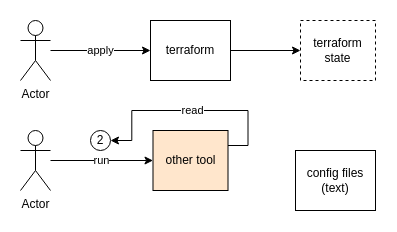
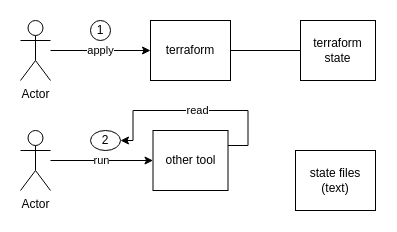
  <mxCell id="0" />
  <mxCell id="1" parent="0" />
- <mxCell id="2" style="edgeStyle=orthogonalEdgeStyle;rounded=0;orthogonalLoop=1;jettySize=auto;html=1;exitX=1;exitY=0.5;exitDx=0;exitDy=0;entryX=0;entryY=0.5;entryDx=0;entryDy=0;" edge="1" parent="1" source="4" target="5"><mxGeometry relative="1" as="geometry"><mxPoint x="355" y="-60" as="targetPoint" /></mxGeometry></mxCell>
+ <mxCell id="2" style="edgeStyle=orthogonalEdgeStyle;rounded=0;orthogonalLoop=1;jettySize=auto;html=1;exitX=1;exitY=0.5;exitDx=0;exitDy=0;entryX=0;entryY=0.5;entryDx=0;entryDy=0;endArrow=none;" edge="1" parent="1" source="4" target="5"><mxGeometry relative="1" as="geometry"><mxPoint x="355" y="-60" as="targetPoint" /></mxGeometry></mxCell>
  <mxCell id="3" value="apply" style="edgeStyle=orthogonalEdgeStyle;rounded=0;orthogonalLoop=1;jettySize=auto;html=1;" edge="1" parent="1" source="7" target="4"><mxGeometry relative="1" as="geometry" /></mxCell>
  <mxCell id="4" value="terraform" style="rounded=0;whiteSpace=wrap;html=1;" vertex="1" parent="1"><mxGeometry x="150" y="20" width="80" height="60" as="geometry" /></mxCell>
- <mxCell id="5" value="terraform state" style="rounded=0;whiteSpace=wrap;html=1;dashed=1;" vertex="1" parent="1"><mxGeometry x="300" y="20" width="75" height="60" as="geometry" /></mxCell>
- <mxCell id="6" value="config files (text)" style="rounded=0;whiteSpace=wrap;html=1;" vertex="1" parent="1"><mxGeometry x="295" y="150" width="80" height="60" as="geometry" /></mxCell>
+ <mxCell id="5" value="terraform state" style="rounded=0;whiteSpace=wrap;html=1;" vertex="1" parent="1"><mxGeometry x="300" y="20" width="75" height="60" as="geometry" /></mxCell>
+ <mxCell id="6" value="state files (text)" style="rounded=0;whiteSpace=wrap;html=1;" vertex="1" parent="1"><mxGeometry x="295" y="150" width="80" height="60" as="geometry" /></mxCell>
  <mxCell id="7" value="Actor" style="shape=umlActor;verticalLabelPosition=bottom;verticalAlign=top;html=1;outlineConnect=0;" vertex="1" parent="1"><mxGeometry x="20" y="20" width="30" height="60" as="geometry" /></mxCell>
  <mxCell id="8" style="edgeStyle=orthogonalEdgeStyle;rounded=0;orthogonalLoop=1;jettySize=auto;html=1;entryX=1;entryY=0.5;entryDx=0;entryDy=0;" edge="1" parent="1" target="4"><mxGeometry relative="1" as="geometry"><mxPoint x="230" y="50" as="sourcePoint" /></mxGeometry></mxCell>
  <mxCell id="9" value="read" style="edgeStyle=orthogonalEdgeStyle;rounded=0;orthogonalLoop=1;jettySize=auto;html=1;exitX=1;exitY=0.25;exitDx=0;exitDy=0;" edge="1" parent="1" source="10" target="14"><mxGeometry relative="1" as="geometry" /></mxCell>
- <mxCell id="10" value="other tool" style="rounded=0;whiteSpace=wrap;html=1;fillColor=#ffe6cc;" vertex="1" parent="1"><mxGeometry x="152.5" y="130" width="75" height="60" as="geometry" /></mxCell>
+ <mxCell id="10" value="other tool" style="rounded=0;whiteSpace=wrap;html=1;" vertex="1" parent="1"><mxGeometry x="152.5" y="130" width="75" height="60" as="geometry" /></mxCell>
  <mxCell id="11" value="run" style="edgeStyle=orthogonalEdgeStyle;rounded=0;orthogonalLoop=1;jettySize=auto;html=1;entryX=0;entryY=0.5;entryDx=0;entryDy=0;" edge="1" parent="1" source="12" target="10"><mxGeometry relative="1" as="geometry" /></mxCell>
  <mxCell id="12" value="Actor" style="shape=umlActor;verticalLabelPosition=bottom;verticalAlign=top;html=1;outlineConnect=0;" vertex="1" parent="1"><mxGeometry x="20" y="130" width="30" height="60" as="geometry" /></mxCell>
- <mxCell id="14" value="2" style="ellipse;whiteSpace=wrap;html=1;aspect=fixed;" vertex="1" parent="1"><mxGeometry x="90" y="130" width="20" height="20" as="geometry" /></mxCell>
+ <mxCell id="13" value="1" style="ellipse;whiteSpace=wrap;html=1;aspect=fixed;" vertex="1" parent="1"><mxGeometry x="90" y="20" width="20" height="20" as="geometry" /></mxCell>
+ <mxCell id="14" value="2" style="ellipse;whiteSpace=wrap;html=1;aspect=fixed;" vertex="1" parent="1"><mxGeometry x="90" y="130" width="30" height="20" as="geometry" /></mxCell>
